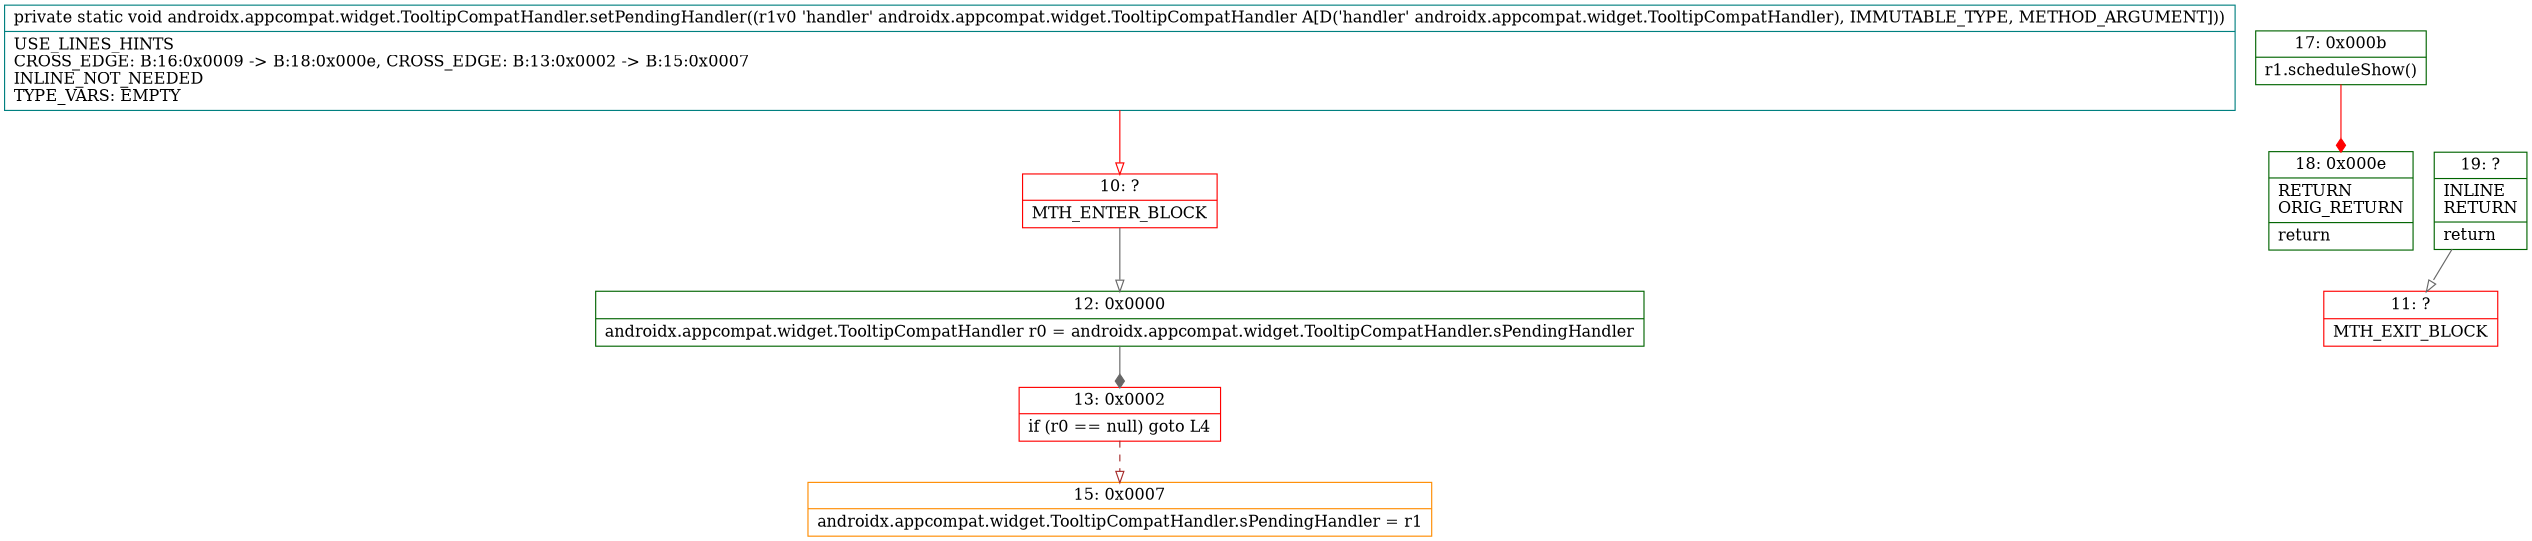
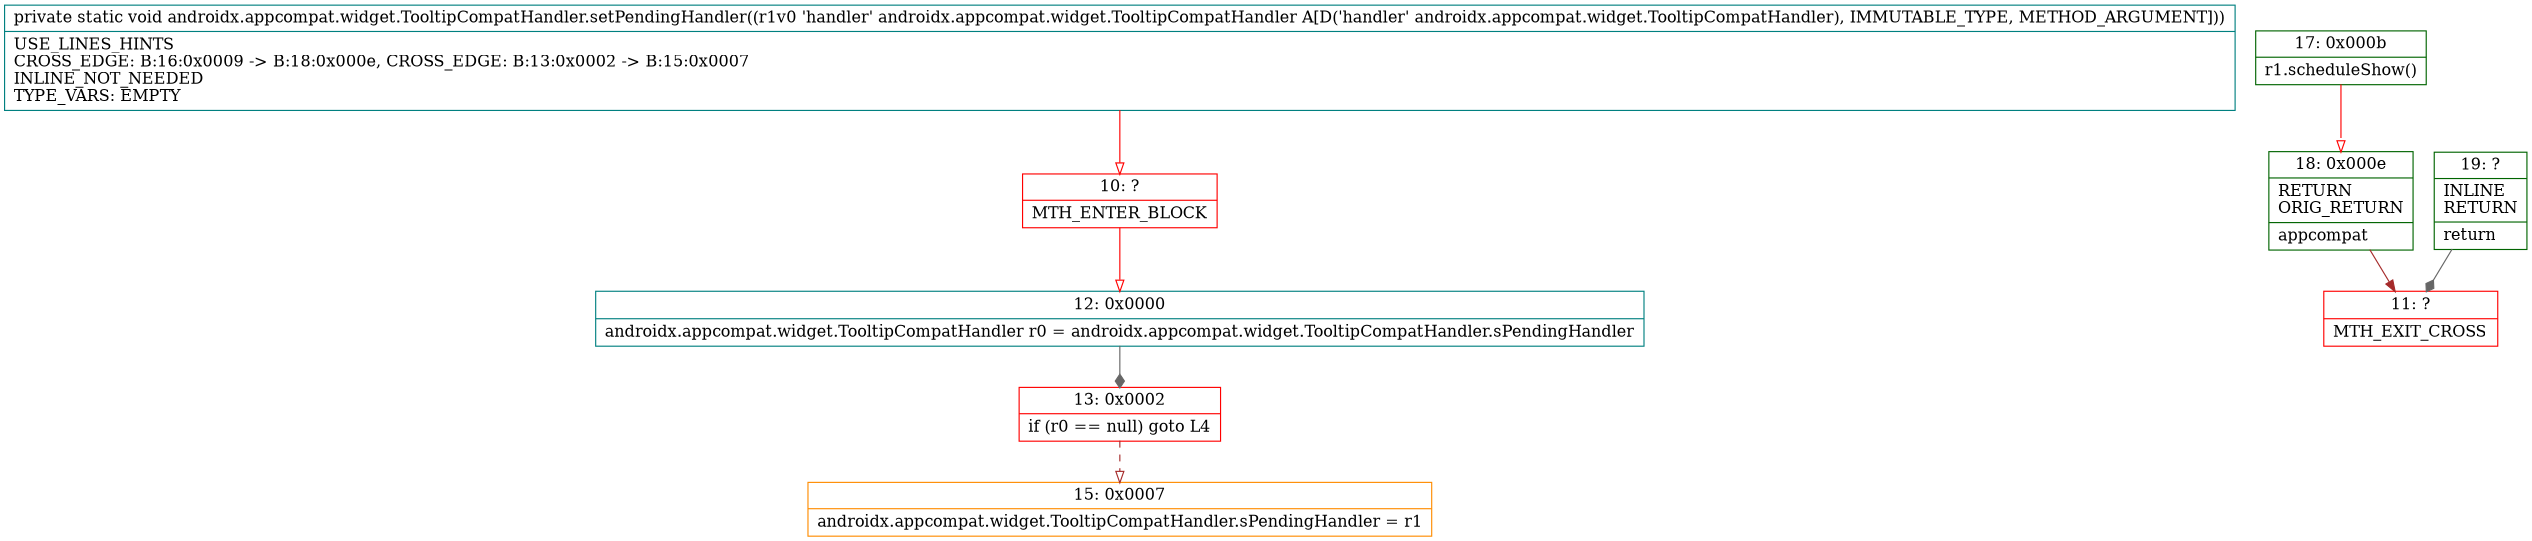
  digraph {
    node [color=red shape=record]
    edge [arrowhead=onormal color=red]
    n1 [label="{10\:\ ?|MTH_ENTER_BLOCK\l}"]
-   n2 [color=darkgreen label="{12\:\ 0x0000|androidx.appcompat.widget.TooltipCompatHandler r0 = androidx.appcompat.widget.TooltipCompatHandler.sPendingHandler\l}"]
+   n2 [color=teal label="{12\:\ 0x0000|androidx.appcompat.widget.TooltipCompatHandler r0 = androidx.appcompat.widget.TooltipCompatHandler.sPendingHandler\l}"]
    n3 [label="{13\:\ 0x0002|if (r0 == null) goto L4\l}"]
    n4 [color=darkorange label="{15\:\ 0x0007|androidx.appcompat.widget.TooltipCompatHandler.sPendingHandler = r1\l}"]
    n5 [color=darkgreen label="{17\:\ 0x000b|r1.scheduleShow()\l}"]
-   n6 [color=darkgreen label="{18\:\ 0x000e|RETURN\lORIG_RETURN\l|return\l}"]
+   n6 [color=darkgreen label="{18\:\ 0x000e|RETURN\lORIG_RETURN\l|appcompat\l}"]
    n7 [color=darkgreen label="{19\:\ ?|INLINE\lRETURN\l|return\l}"]
-   n8 [label="{11\:\ ?|MTH_EXIT_BLOCK\l}"]
+   n8 [label="{11\:\ ?|MTH_EXIT_CROSS\l}"]
    n9 [color=teal label="{private static void androidx.appcompat.widget.TooltipCompatHandler.setPendingHandler((r1v0 'handler' androidx.appcompat.widget.TooltipCompatHandler A[D('handler' androidx.appcompat.widget.TooltipCompatHandler), IMMUTABLE_TYPE, METHOD_ARGUMENT]))  | USE_LINES_HINTS\lCROSS_EDGE: B:16:0x0009 \-\> B:18:0x000e, CROSS_EDGE: B:13:0x0002 \-\> B:15:0x0007\lINLINE_NOT_NEEDED\lTYPE_VARS: EMPTY\l}"]
-   n1 -> n2 [color=gray40]
+   n1 -> n2
    n2 -> n3 [arrowhead=diamond color=gray40]
    n3 -> n4 [color=brown style=dashed]
-   n5 -> n6 [arrowhead=diamond]
-   n7 -> n8 [color=gray40]
+   n5 -> n6
+   n6 -> n8 [arrowhead=normal color=brown]
+   n7 -> n8 [arrowhead=diamond color=gray40]
    n9 -> n1
  }
